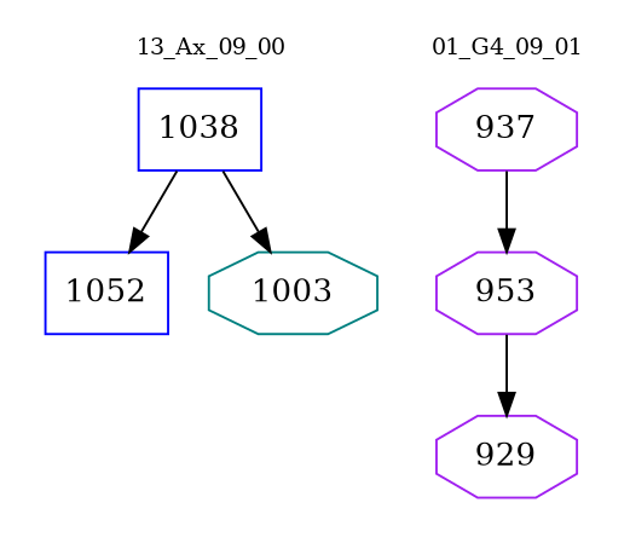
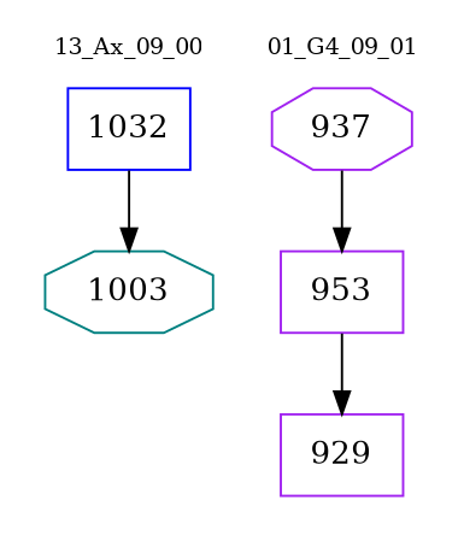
  digraph {
    node [color=purple shape=box]
    edge [color=black]
-   n1 [color=blue label=1038]
-   n2 [color=blue label=1052]
+   n1 [color=blue label=1032]
    n3 [color=teal label=1003 shape=octagon]
    n4 [label=937 shape=octagon]
-   n5 [label=929 shape=octagon]
-   n6 [label=953 shape=octagon]
+   n5 [label=929]
+   n6 [label=953]
    subgraph cluster_1 {
      color=white
      fontsize=10
      label="13_Ax_09_00"
      n1
-     n2
      n3
    }
    subgraph cluster_2 {
      color=white
      fontsize=10
      label="01_G4_09_01"
      n4
      n5
      n6
    }
-   n1 -> n2
    n1 -> n3
    n4 -> n6
    n6 -> n5
  }
